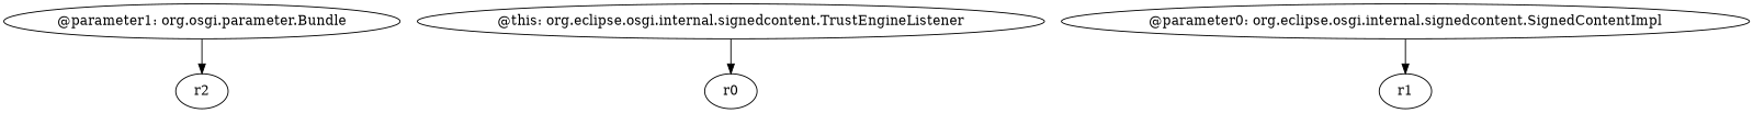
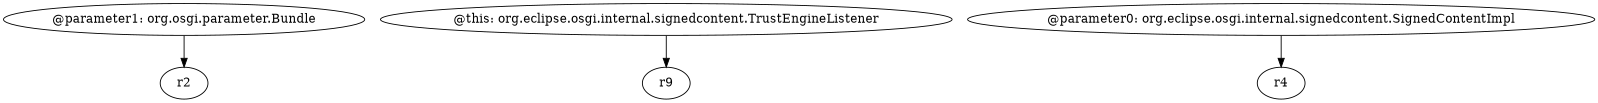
  digraph {
    n1 [label="@parameter1: org.osgi.parameter.Bundle"]
    n2 [label=r2]
    n3 [label="@this: org.eclipse.osgi.internal.signedcontent.TrustEngineListener"]
-   n4 [label=r0]
+   n4 [label=r9]
    n5 [label="@parameter0: org.eclipse.osgi.internal.signedcontent.SignedContentImpl"]
-   n6 [label=r1]
+   n6 [label=r4]
    n1 -> n2
    n3 -> n4
    n5 -> n6
  }
